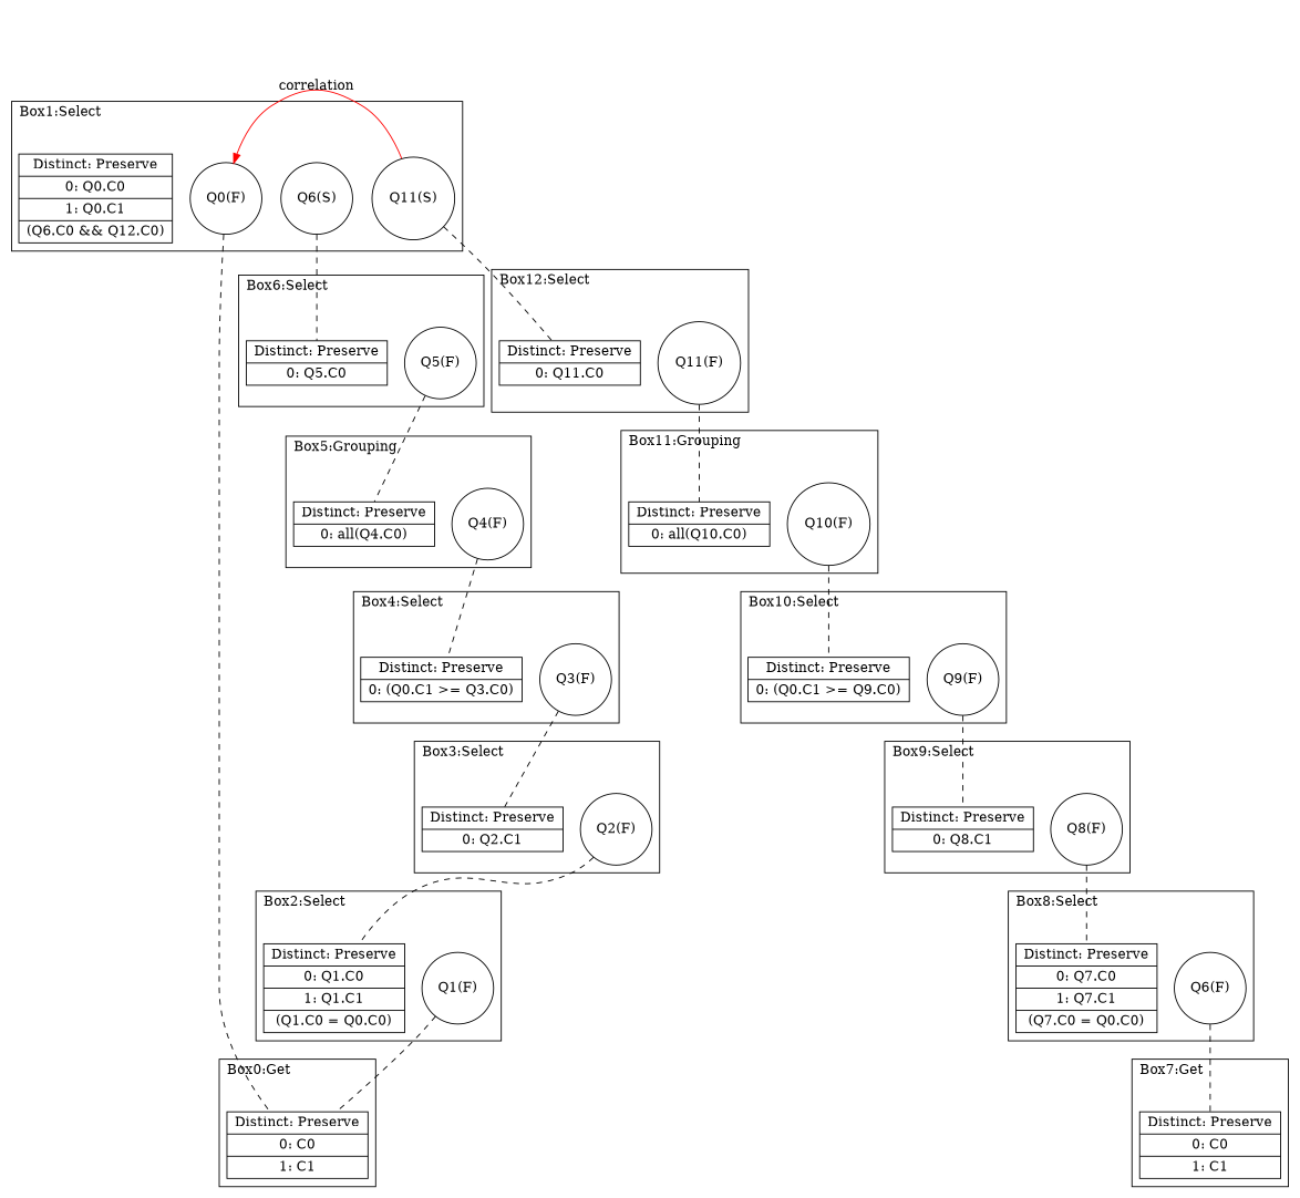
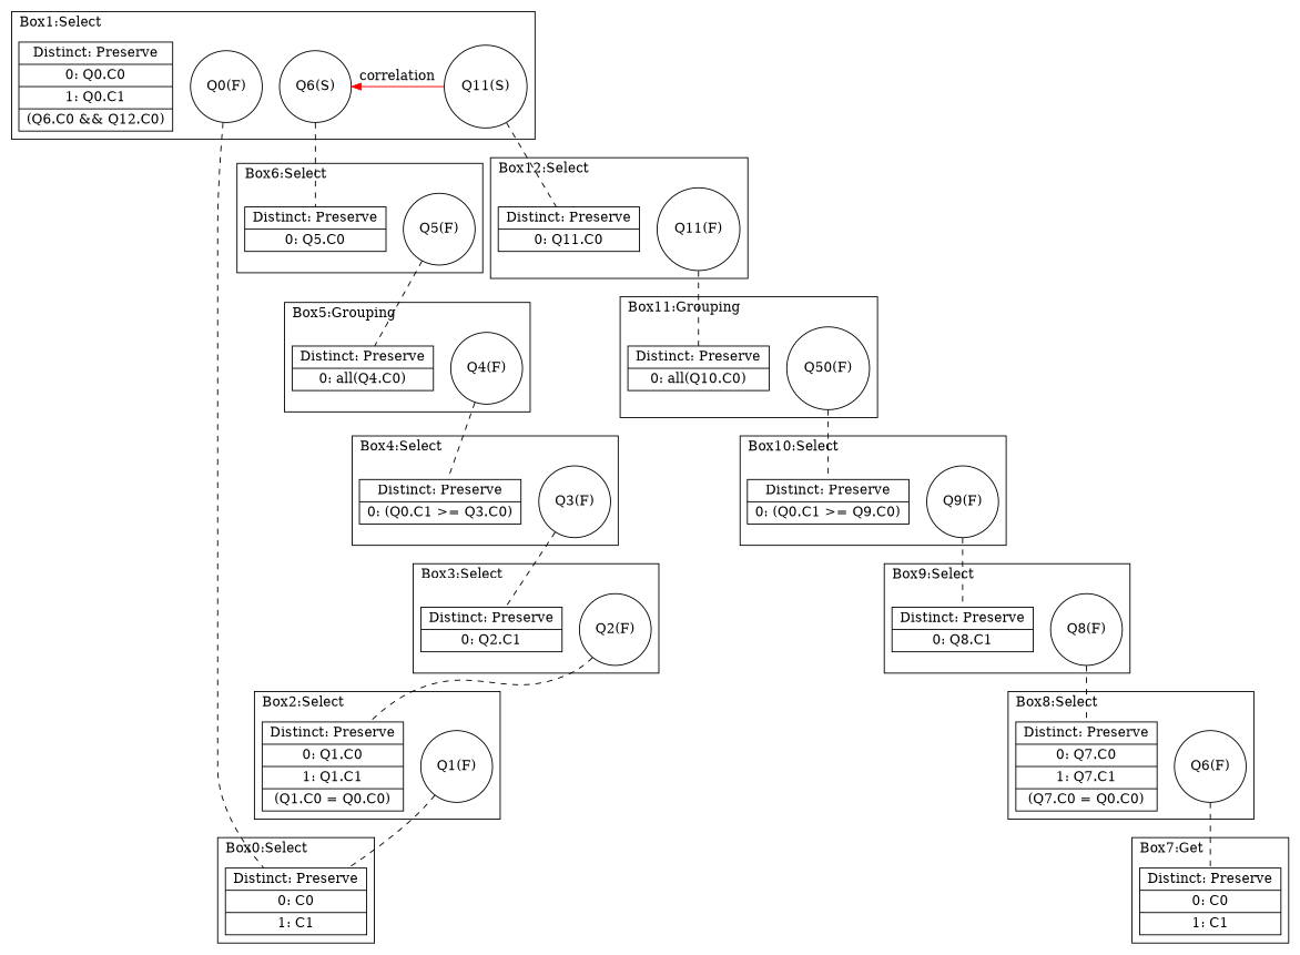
  digraph {
    compound=true
    labeljust=l
    node [shape=circle]
    edge [arrowhead=none style=dashed]
    n1 [label="Q0(F)"]
    n2 [label="Q6(S)"]
    n3 [label="Q11(S)"]
    n4 [label="{ Distinct: Preserve| 0: Q0.C0| 1: Q0.C1| (Q6.C0 && Q12.C0) }" shape=record]
    n5 [label="{ Distinct: Preserve| 0: C0| 1: C1 }" shape=record]
    n6 [label="Q5(F)"]
    n7 [label="{ Distinct: Preserve| 0: Q5.C0 }" shape=record]
    n8 [label="Q4(F)"]
    n9 [label="{ Distinct: Preserve| 0: all(Q4.C0) }" shape=record]
    n10 [label="Q3(F)"]
    n11 [label="{ Distinct: Preserve| 0: (Q0.C1 \>= Q3.C0) }" shape=record]
    n12 [label="Q2(F)"]
    n13 [label="{ Distinct: Preserve| 0: Q2.C1 }" shape=record]
    n14 [label="Q1(F)"]
    n15 [label="{ Distinct: Preserve| 0: Q1.C0| 1: Q1.C1| (Q1.C0 = Q0.C0) }" shape=record]
    n16 [label="Q8(F)"]
    n17 [label="{ Distinct: Preserve| 0: Q8.C1 }" shape=record]
    n18 [label="Q11(F)"]
    n19 [label="{ Distinct: Preserve| 0: Q11.C0 }" shape=record]
-   n20 [label="Q10(F)"]
+   n20 [label="Q50(F)"]
    n21 [label="{ Distinct: Preserve| 0: all(Q10.C0) }" shape=record]
    n22 [label="Q9(F)"]
    n23 [label="{ Distinct: Preserve| 0: (Q0.C1 \>= Q9.C0) }" shape=record]
    n24 [label="Q6(F)"]
    n25 [label="{ Distinct: Preserve| 0: Q7.C0| 1: Q7.C1| (Q7.C0 = Q0.C0) }" shape=record]
    n26 [label="{ Distinct: Preserve| 0: C0| 1: C1 }" shape=record]
    subgraph cluster_1 {
      label="Box1:Select"
      n4
      subgraph sub_2 {
        label="Box1:Select"
        rank=same
        n1
        n2
        n3
      }
    }
    subgraph cluster_3 {
-     label="Box0:Get"
+     label="Box0:Select"
      n5
      subgraph sub_4 {
        label="Box0:Get"
        rank=same
      }
    }
    subgraph cluster_5 {
      label="Box6:Select"
      n7
      subgraph sub_6 {
        label="Box6:Select"
        rank=same
        n6
      }
    }
    subgraph cluster_7 {
      label="Box5:Grouping"
      n9
      subgraph sub_8 {
        label="Box5:Grouping"
        rank=same
        n8
      }
    }
    subgraph cluster_9 {
      label="Box4:Select"
      n11
      subgraph sub_10 {
        label="Box4:Select"
        rank=same
        n10
      }
    }
    subgraph cluster_11 {
      label="Box3:Select"
      n13
      subgraph sub_12 {
        label="Box3:Select"
        rank=same
        n12
      }
    }
    subgraph cluster_13 {
      label="Box2:Select"
      n15
      subgraph sub_14 {
        label="Box2:Select"
        rank=same
        n14
      }
    }
    subgraph cluster_15 {
      label="Box9:Select"
      n17
      subgraph sub_16 {
        label="Box9:Select"
        rank=same
        n16
      }
    }
    subgraph cluster_17 {
      label="Box12:Select"
      n19
      subgraph sub_18 {
        label="Box12:Select"
        rank=same
        n18
      }
    }
    subgraph cluster_19 {
      label="Box11:Grouping"
      n21
      subgraph sub_20 {
        label="Box11:Grouping"
        rank=same
        n20
      }
    }
    subgraph cluster_21 {
      label="Box10:Select"
      n23
      subgraph sub_22 {
        label="Box10:Select"
        rank=same
        n22
      }
    }
    subgraph cluster_23 {
      label="Box8:Select"
      n25
      subgraph sub_24 {
        label="Box8:Select"
        rank=same
        n24
      }
    }
    subgraph cluster_25 {
      label="Box7:Get"
      n26
      subgraph sub_26 {
        label="Box7:Get"
        rank=same
      }
    }
    n1 -> n5
    n2 -> n7
-   n3 -> n1 [color=red label=correlation style=filled arrowhead=""]
+   n3 -> n2 [color=red label=correlation style=filled arrowhead=""]
    n3 -> n19
    n6 -> n9
    n8 -> n11
    n10 -> n13
    n12 -> n15
    n14 -> n5
    n16 -> n25
    n18 -> n21
    n20 -> n23
    n22 -> n17
    n24 -> n26
  }
